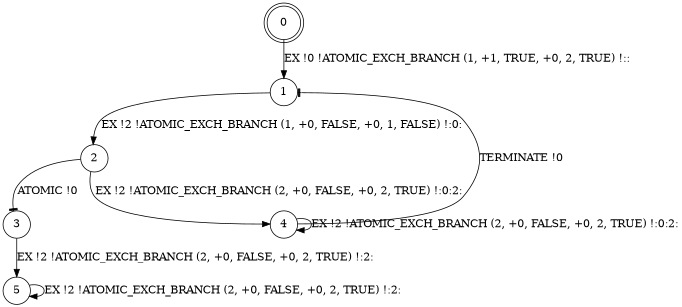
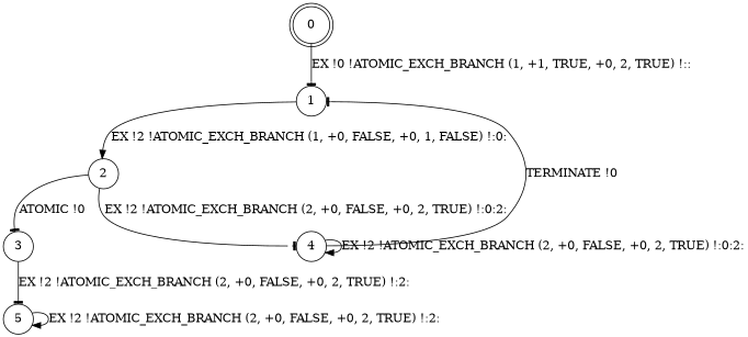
  digraph {
    node [shape=circle]
    edge [arrowhead=tee]
    0 [peripheries=2]
    1
    2
    3
    4
    5
-   0 -> 1 [arrowhead=normal label="EX !0 !ATOMIC_EXCH_BRANCH (1, +1, TRUE, +0, 2, TRUE) !::"]
+   0 -> 1 [label="EX !0 !ATOMIC_EXCH_BRANCH (1, +1, TRUE, +0, 2, TRUE) !::"]
    1 -> 2 [arrowhead=normal label="EX !2 !ATOMIC_EXCH_BRANCH (1, +0, FALSE, +0, 1, FALSE) !:0:"]
    2 -> 3 [label="ATOMIC !0"]
-   2 -> 4 [arrowhead=normal label="EX !2 !ATOMIC_EXCH_BRANCH (2, +0, FALSE, +0, 2, TRUE) !:0:2:"]
-   3 -> 5 [arrowhead=normal label="EX !2 !ATOMIC_EXCH_BRANCH (2, +0, FALSE, +0, 2, TRUE) !:2:"]
+   2 -> 4 [label="EX !2 !ATOMIC_EXCH_BRANCH (2, +0, FALSE, +0, 2, TRUE) !:0:2:"]
+   3 -> 5 [label="EX !2 !ATOMIC_EXCH_BRANCH (2, +0, FALSE, +0, 2, TRUE) !:2:"]
    4 -> 1 [label="TERMINATE !0"]
    4 -> 4 [arrowhead=normal label="EX !2 !ATOMIC_EXCH_BRANCH (2, +0, FALSE, +0, 2, TRUE) !:0:2:"]
    5 -> 5 [arrowhead=normal label="EX !2 !ATOMIC_EXCH_BRANCH (2, +0, FALSE, +0, 2, TRUE) !:2:"]
  }
